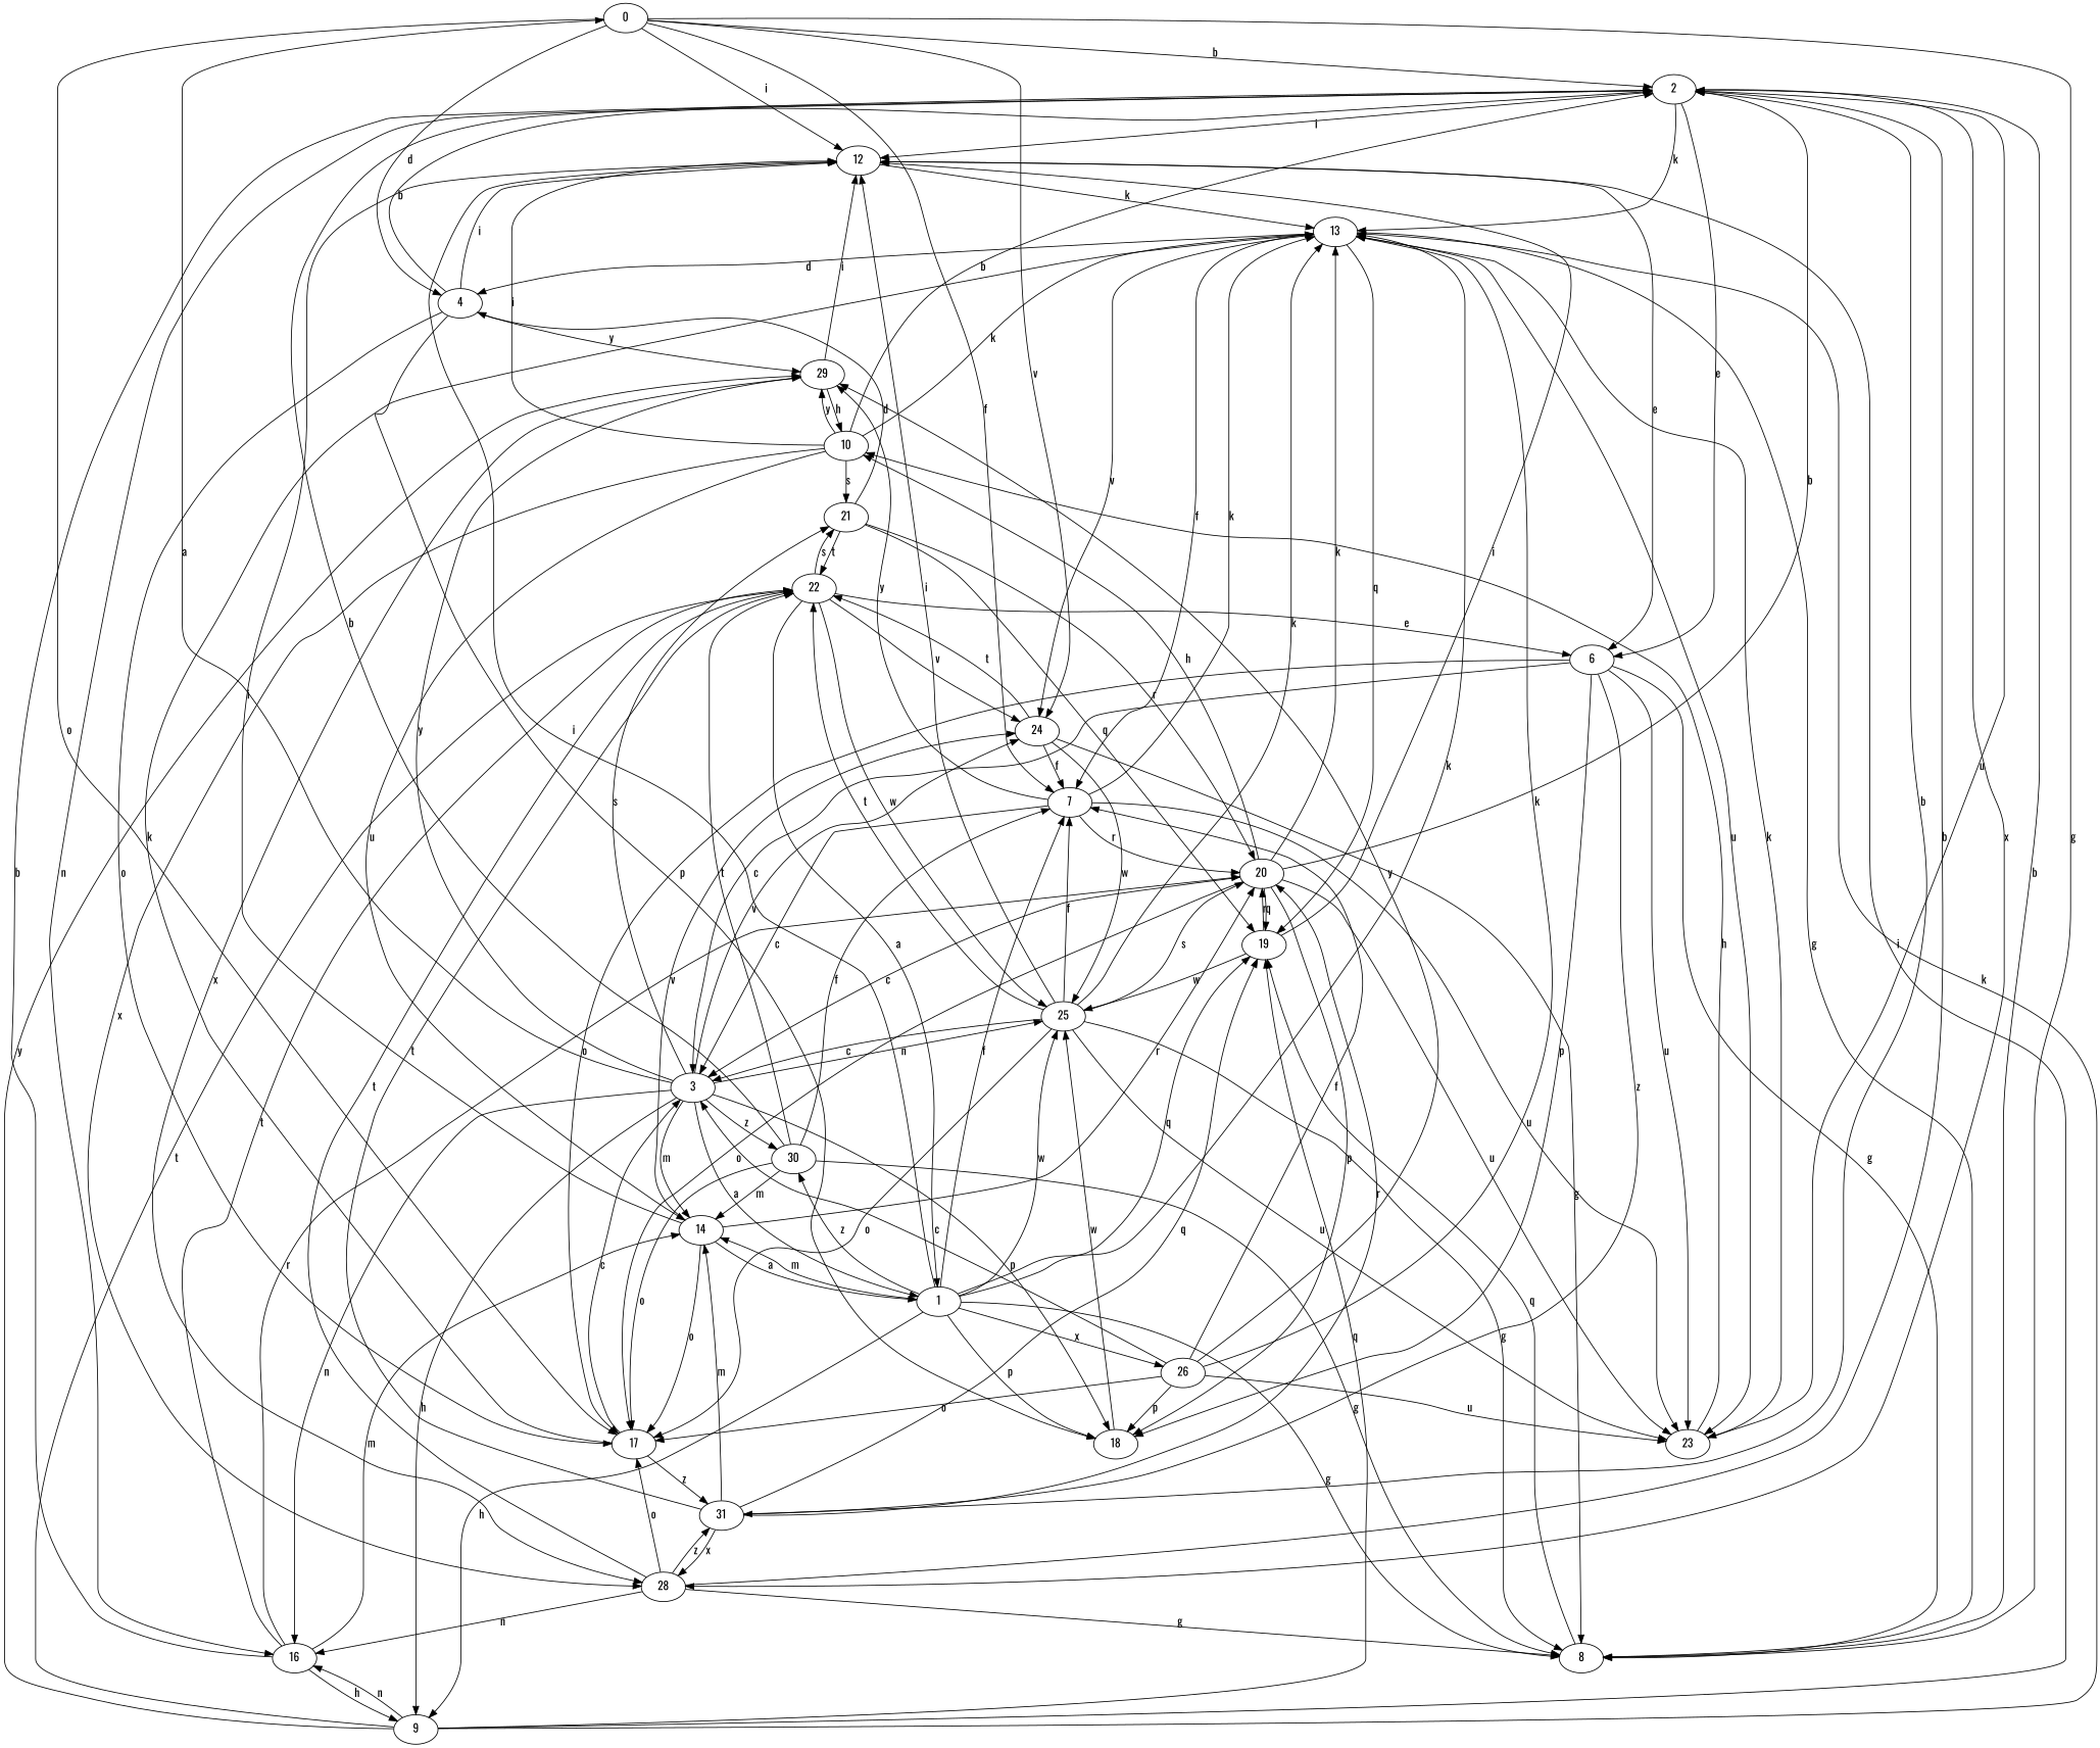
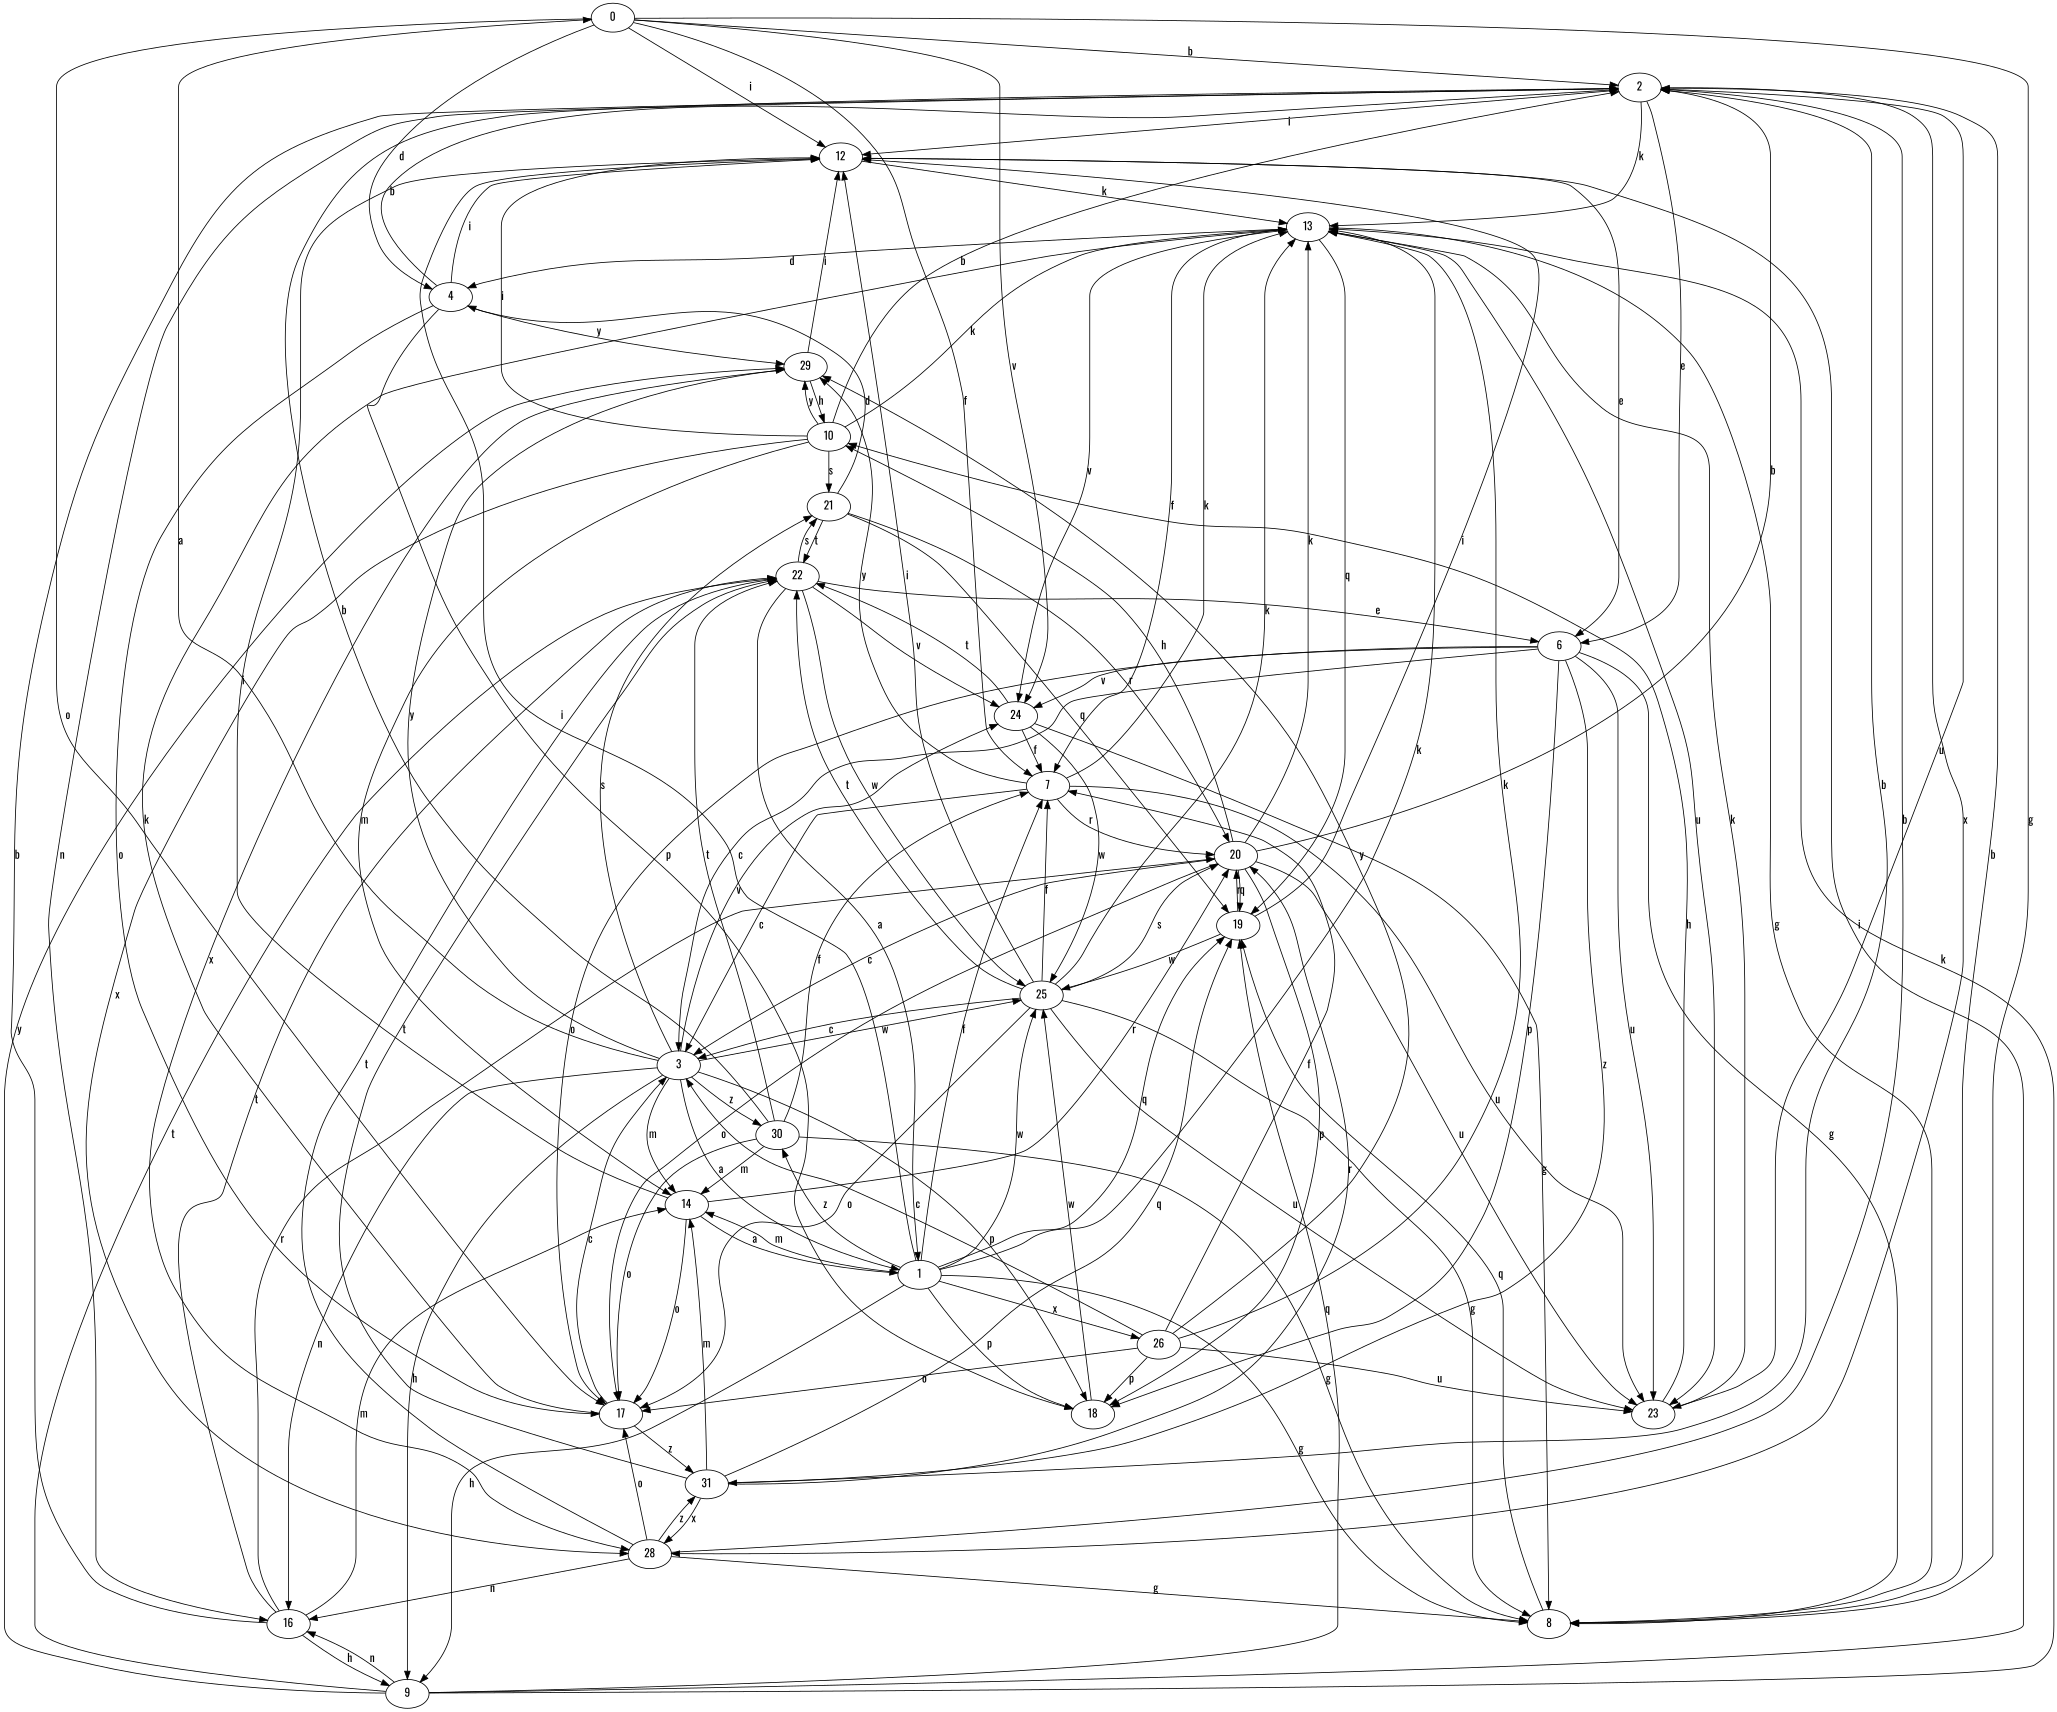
  strict digraph {
    fontname=Oswald
    node [fontname=Oswald]
    edge [fontname=Oswald]
    0
    2
    4
    7
    8
    12
    17
    24
    13
    6
    16
    23
    28
    18
    29
    3
    20
    19
    31
    25
    22
    1
    9
    14
    26
    30
    10
    21
    0 -> 2 [label=b]
    0 -> 4 [label=d]
    0 -> 7 [label=f]
    0 -> 8 [label=g]
    0 -> 12 [label=i]
    0 -> 17 [label=o]
    0 -> 24 [label=v]
    2 -> 12 [label=i]
    2 -> 13 [label=k]
    2 -> 6 [label=e]
    2 -> 16 [label=n]
    2 -> 23 [label=u]
    2 -> 28 [label=x]
    4 -> 2 [label=b]
    4 -> 12 [label=i]
    4 -> 17 [label=o]
    4 -> 18 [label=p]
    4 -> 29 [label=y]
    7 -> 13 [label=k]
    7 -> 23 [label=u]
    7 -> 29 [label=y]
    7 -> 3 [label=c]
    7 -> 20 [label=r]
    8 -> 2 [label=b]
    8 -> 19 [label=q]
    12 -> 13 [label=k]
    12 -> 6 [label=e]
    17 -> 13 [label=k]
    17 -> 3 [label=c]
    17 -> 31 [label=z]
    24 -> 7 [label=f]
    24 -> 8 [label=g]
    24 -> 25 [label=w]
    24 -> 22 [label=t]
    13 -> 4 [label=d]
    13 -> 7 [label=f]
    13 -> 8 [label=g]
    13 -> 24 [label=v]
    13 -> 23 [label=u]
    13 -> 19 [label=q]
    6 -> 8 [label=g]
    6 -> 17 [label=o]
    6 -> 23 [label=u]
    6 -> 18 [label=p]
    6 -> 3 [label=c]
    6 -> 31 [label=z]
    16 -> 2 [label=b]
    16 -> 20 [label=r]
    16 -> 22 [label=t]
    16 -> 9 [label=h]
    16 -> 14 [label=m]
    23 -> 13 [label=k]
    23 -> 10 [label=h]
    28 -> 2 [label=b]
    28 -> 8 [label=g]
    28 -> 17 [label=o]
    28 -> 16 [label=n]
    28 -> 31 [label=z]
    28 -> 22 [label=t]
    18 -> 25 [label=w]
    29 -> 12 [label=i]
    29 -> 28 [label=x]
    29 -> 10 [label=h]
    3 -> 0 [label=a]
    3 -> 24 [label=v]
    3 -> 16 [label=n]
    3 -> 18 [label=p]
    3 -> 29 [label=y]
-   3 -> 25 [label=n]
+   3 -> 25 [label=w]
    3 -> 1 [label=a]
    3 -> 9 [label=h]
    3 -> 14 [label=m]
    3 -> 30 [label=z]
    3 -> 21 [label=s]
    20 -> 2 [label=b]
    20 -> 17 [label=o]
    20 -> 13 [label=k]
    20 -> 23 [label=u]
    20 -> 18 [label=p]
    20 -> 3 [label=c]
    20 -> 19 [label=q]
    20 -> 10 [label=h]
    19 -> 12 [label=i]
    19 -> 20 [label=r]
    19 -> 25 [label=w]
    31 -> 2 [label=b]
    31 -> 28 [label=x]
    31 -> 20 [label=r]
    31 -> 19 [label=q]
    31 -> 22 [label=t]
    31 -> 14 [label=m]
    25 -> 7 [label=f]
    25 -> 8 [label=g]
    25 -> 12 [label=i]
    25 -> 17 [label=o]
    25 -> 13 [label=k]
    25 -> 23 [label=u]
    25 -> 3 [label=c]
    25 -> 20 [label=s]
    25 -> 22 [label=t]
    22 -> 24 [label=v]
    22 -> 6 [label=e]
    22 -> 25 [label=w]
    22 -> 1 [label=a]
    22 -> 21 [label=s]
    1 -> 7 [label=f]
    1 -> 8 [label=g]
    1 -> 12 [label=i]
    1 -> 13 [label=k]
    1 -> 18 [label=p]
    1 -> 19 [label=q]
    1 -> 25 [label=w]
    1 -> 9 [label=h]
    1 -> 14 [label=m]
    1 -> 26 [label=x]
    1 -> 30 [label=z]
    9 -> 12 [label=i]
    9 -> 13 [label=k]
    9 -> 16 [label=n]
    9 -> 29 [label=y]
    9 -> 19 [label=q]
    9 -> 22 [label=t]
    14 -> 12 [label=i]
    14 -> 17 [label=o]
-   14 -> 24 [label=v]
+   6 -> 24 [label=v]
    14 -> 20 [label=r]
    14 -> 1 [label=a]
    26 -> 7 [label=f]
    26 -> 17 [label=o]
    26 -> 13 [label=k]
    26 -> 23 [label=u]
    26 -> 18 [label=p]
    26 -> 29 [label=y]
    26 -> 3 [label=c]
    30 -> 2 [label=b]
    30 -> 7 [label=f]
    30 -> 8 [label=g]
    30 -> 17 [label=o]
    30 -> 22 [label=t]
    30 -> 14 [label=m]
    10 -> 2 [label=b]
    10 -> 12 [label=i]
    10 -> 13 [label=k]
    10 -> 28 [label=x]
    10 -> 29 [label=y]
-   10 -> 14 [label=u]
+   10 -> 14 [label=m]
    10 -> 21 [label=s]
    21 -> 4 [label=d]
    21 -> 20 [label=r]
    21 -> 19 [label=q]
    21 -> 22 [label=t]
  }
